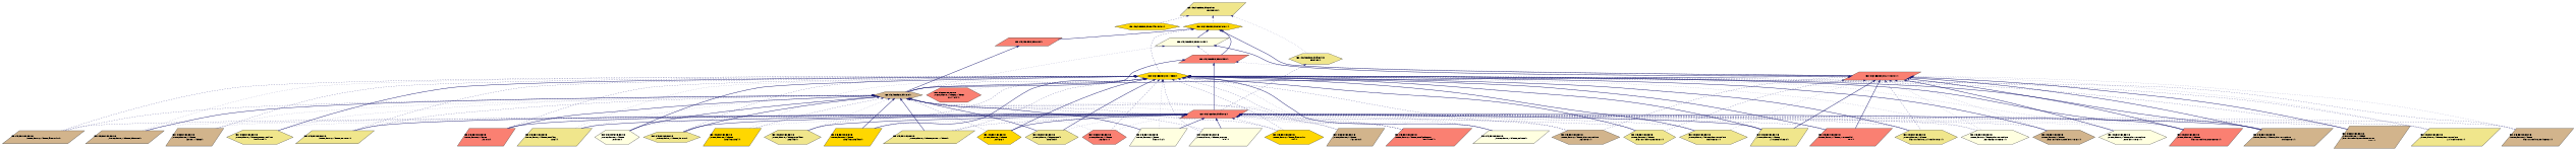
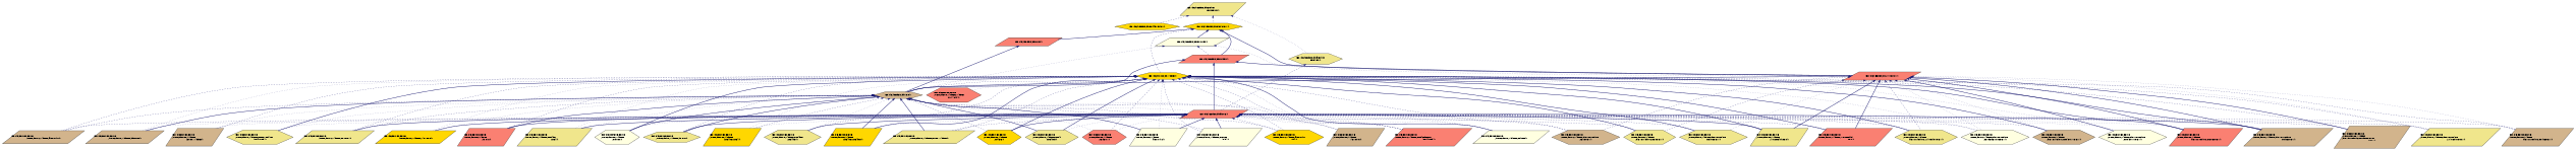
  digraph {
    node [color=black fillcolor=khaki fontname=Helvetica fontsize=10 shape=parallelogram style=filled]
    edge [color=midnightblue dir=back fontname=Helvetica fontsize=10 labelfontname=Helvetica labelfontsize=10 style=bold]
    n1 [fontcolor=black height=0.2 label="recycle/headers/bbEngine\lConstants.h" width=0.4]
    n2 [fillcolor=gold height=0.2 label="recycle/headers/bbConfiguration.h" shape=hexagon width=0.4]
    n3 [fillcolor=gold height=0.2 label="recycle/headers/bbDictionary.h" shape=hexagon width=0.4]
    n4 [height=0.2 label="recycle/headers/bbGraphics\lSettings.h" shape=hexagon width=0.4]
    n5 [fillcolor=salmon height=0.2 label="recycle/headers/bbAnimation.h" width=0.4]
    n6 [fillcolor=salmon height=0.2 label="recycle/headers/bbFonts.h" width=0.4]
    n7 [fillcolor=salmon height=0.2 label="recycle/headers/bbSprites.h" width=0.4]
    n8 [fillcolor=lightyellow height=0.2 label="recycle/headers/bbTextures.h" width=0.4]
-   n9 [fillcolor=gold height=0.2 label="recycle/headers/bbWidget.h" shape=hexagon width=0.4]
+   n9 [fillcolor=gold height=0.2 label="recycle/bbMap/bbWidget.h" shape=hexagon width=0.4]
    n10 [fillcolor=salmon height=0.2 label="recycle/headers/bbGame.h" width=0.4]
    n11 [fillcolor=salmon height=0.2 label="recycle/games/game\l/maps/demo/widgets/MouseClick\lText.h" width=0.4]
    n12 [height=0.2 label="recycle/games/game\l/maps/demo/widgets/drawFunctions\l/AnimationDraw.h" width=0.4]
    n13 [fillcolor=lightyellow height=0.2 label="recycle/games/game\l/maps/demo/widgets/drawFunctions\l/CoolDownDraw.h" shape=hexagon width=0.4]
    n14 [height=0.2 label="recycle/games/game\l/maps/demo/widgets/drawFunctions\l/FrameDraw.h" shape=hexagon width=0.4]
    n15 [fillcolor=lightyellow height=0.2 label="recycle/games/game\l/maps/demo/widgets/drawFunctions\l/RenderTextureDraw.h" shape=hexagon width=0.4]
    n16 [fillcolor=tan height=0.2 label="recycle/games/game\l/maps/demo/widgets/drawFunctions\l/SpriteDraw.h" width=0.4]
    n17 [fillcolor=tan height=0.2 label="recycle/games/game\l/maps/demo/widgets/drawFunctions\l/TextDraw.h" shape=hexagon width=0.4]
    n18 [height=0.2 label="recycle/games/game\l/maps/demo2/widgets\l/MouseClickText.h" width=0.4]
    n19 [height=0.2 label="recycle/games/game\l/maps/demo2/widgets\l/drawFunctions/AnimationDraw.h" shape=hexagon width=0.4]
    n20 [fillcolor=tan height=0.2 label="recycle/games/game\l/maps/demo2/widgets\l/drawFunctions/CoolDownDraw.h" shape=hexagon width=0.4]
    n21 [fillcolor=salmon height=0.2 label="recycle/games/game\l/maps/demo2/widgets\l/drawFunctions/FrameDraw.h" width=0.4]
    n22 [fillcolor=tan height=0.2 label="recycle/games/game\l/maps/demo2/widgets\l/drawFunctions/RenderTexture\lDraw.h" width=0.4]
    n23 [fillcolor=tan height=0.2 label="recycle/games/game\l/maps/demo2/widgets\l/drawFunctions/SpriteDraw.h" width=0.4]
    n24 [height=0.2 label="recycle/games/game\l/maps/demo2/widgets\l/drawFunctions/TextDraw.h" shape=hexagon width=0.4]
    n25 [height=0.2 label="recycle/games/game\l/maps/demo/widgets/emptyWidget.h" width=0.4]
    n26 [fillcolor=gold height=0.2 label="recycle/games/game\l/maps/demo/widgets/fireworks\l(old).h" shape=hexagon width=0.4]
    n27 [fillcolor=tan height=0.2 label="recycle/games/game\l/maps/demo/widgets/fireworks.h" width=0.4]
    n28 [height=0.2 label="recycle/games/game\l/maps/demo/widgets/layout.h" shape=hexagon width=0.4]
    n29 [fillcolor=lightyellow height=0.2 label="recycle/games/game\l/maps/demo/widgets/prompt\l(old).h" width=0.4]
    n30 [fillcolor=tan height=0.2 label="recycle/games/game\l/maps/demo/widgets/bbFonts.h" width=0.4]
    n31 [fillcolor=salmon height=0.2 label="recycle/games/game\l/maps/demo/widgets/spellSelector\l(confused).h" width=0.4]
    n32 [height=0.2 label="recycle/games/game\l/maps/demo/widgets/spellbar\l/spell.h" width=0.4]
    n33 [height=0.2 label="recycle/games/game\l/maps/demo/widgets/spellbar\l/spellbar.h" shape=hexagon width=0.4]
    n34 [height=0.2 label="recycle/games/game\l/maps/demo/widgets/spells\l/spellbar.h" shape=hexagon width=0.4]
    n35 [fillcolor=lightyellow height=0.2 label="recycle/games/game\l/maps/demo/widgets/sphere.h" width=0.4]
    n36 [height=0.2 label="recycle/games/game\l/maps/demo/widgets/stateMachine\l(confused).h" shape=hexagon width=0.4]
    n37 [height=0.2 label="recycle/games/game\l/maps/demo/widgets/textBox.h" width=0.4]
+   n38 [fillcolor=gold height=0.2 label="recycle/games/game\l/maps/demo/widgets/viewport.h" width=0.4]
    n39 [fillcolor=tan height=0.2 label="recycle/games/game\l/maps/demo2/widgets\l/emptyWidget.h" width=0.4]
    n40 [fillcolor=lightyellow height=0.2 label="recycle/games/game\l/maps/demo2/widgets\l/fireworks.h" width=0.4]
    n41 [fillcolor=salmon height=0.2 label="recycle/games/game\l/maps/demo2/widgets\l/layout.h" width=0.4]
    n42 [fillcolor=lightyellow height=0.2 label="recycle/bbGame/game\l/maps/demo2/widgets\l/prompt.h" shape=hexagon width=0.4]
    n43 [fillcolor=gold height=0.2 label="recycle/games/game\l/maps/demo2/widgets\l/spellbar/spell.h" width=0.4]
    n44 [fillcolor=gold height=0.2 label="recycle/games/game\l/maps/demo2/widgets\l/spellbar/spellbar.h" width=0.4]
    n45 [fillcolor=gold height=0.2 label="recycle/games/game\l/maps/demo2/widgets\l/sphere.h" shape=hexagon width=0.4]
    n46 [fillcolor=salmon height=0.2 label="recycle/games/game\l/maps/demo2/widgets\l/textBox.h" shape=hexagon width=0.4]
    n47 [fillcolor=tan height=0.2 label="recycle/games/game\l/maps/demo2/widgets\l/viewport.h" width=0.4]
    n48 [fillcolor=tan height=0.2 label="recycle/headers/bbMap.h" shape=hexagon width=0.4]
    n49 [fillcolor=salmon height=0.2 label="recycle/games/game\l/maps/demo/widgets/widget\l_null(old).h" shape=hexagon width=0.4]
    n1 -> n2 [style=dashed]
    n1 -> n3 [style=dashed]
    n1 -> n4 [style=dotted]
    n3 -> n5
    n3 -> n6
    n3 -> n7
    n3 -> n8
    n3 -> n9 [style=dashed]
    n4 -> n10 [style=dashed]
    n5 -> n11
    n5 -> n12 [style=dotted]
    n5 -> n13
    n5 -> n14 [style=dotted]
    n5 -> n15 [style=dotted]
    n5 -> n16
    n5 -> n17 [style=dashed]
    n5 -> n18
    n5 -> n19 [style=dashed]
    n5 -> n20 [style=dotted]
    n5 -> n21
    n5 -> n22
    n5 -> n23 [style=dotted]
    n5 -> n24 [style=dashed]
    n5 -> n48
    n6 -> n48
-   n7 -> n5 [style=dotted]
+   n7 -> n5
    n7 -> n10
    n7 -> n48
-   n8 -> n5
+   n8 -> n5 [style=dotted]
    n8 -> n7 [style=dashed]
    n8 -> n48 [style=dotted]
    n9 -> n11
    n9 -> n12 [style=dashed]
    n9 -> n13 [style=dotted]
    n9 -> n14
    n9 -> n15 [style=dotted]
    n9 -> n16
    n9 -> n17 [style=dashed]
    n9 -> n18
    n9 -> n19
    n9 -> n20
    n9 -> n21
    n9 -> n22 [style=dashed]
    n9 -> n23 [style=dashed]
    n9 -> n24
    n9 -> n25 [style=dashed]
    n9 -> n26 [style=dashed]
    n9 -> n27 [style=dashed]
    n9 -> n28 [style=dashed]
    n9 -> n29 [style=dashed]
    n9 -> n30 [style=dotted]
    n9 -> n31 [style=dotted]
    n9 -> n32 [style=dotted]
    n9 -> n33 [style=dashed]
    n9 -> n34
    n9 -> n35
    n9 -> n36
    n9 -> n37 [style=dashed]
+   n9 -> n38 [style=dotted]
    n9 -> n39 [style=dashed]
    n9 -> n40 [style=dotted]
    n9 -> n41 [style=dashed]
    n9 -> n42
    n9 -> n43 [style=dotted]
    n9 -> n44
    n9 -> n45
    n9 -> n46 [style=dashed]
    n9 -> n47 [style=dashed]
    n9 -> n48 [style=dashed]
    n9 -> n49 [style=dotted]
    n10 -> n11 [style=dashed]
    n10 -> n12 [style=dashed]
    n10 -> n13 [style=dotted]
    n10 -> n14 [style=dashed]
    n10 -> n15 [style=dashed]
    n10 -> n16
    n10 -> n17 [style=dashed]
    n10 -> n18
    n10 -> n19 [style=dashed]
    n10 -> n20 [style=dashed]
    n10 -> n21 [style=dotted]
    n10 -> n22 [style=dashed]
    n10 -> n23 [style=dashed]
    n10 -> n24 [style=dashed]
    n10 -> n25 [style=dashed]
    n10 -> n26 [style=dashed]
    n10 -> n27 [style=dashed]
    n10 -> n28
    n10 -> n29
    n10 -> n30 [style=dotted]
    n10 -> n31 [style=dashed]
    n10 -> n32
    n10 -> n33
    n10 -> n34 [style=dotted]
    n10 -> n35 [style=dotted]
    n10 -> n36 [style=dotted]
    n10 -> n37
+   n10 -> n38
    n10 -> n39 [style=dotted]
    n10 -> n40
    n10 -> n41
    n10 -> n42 [style=dotted]
    n10 -> n43 [style=dotted]
    n10 -> n44 [style=dotted]
    n10 -> n45
    n10 -> n46 [style=dotted]
    n10 -> n47 [style=dotted]
    n48 -> n10 [style=dotted]
    n48 -> n25
    n48 -> n26 [style=dashed]
    n48 -> n27 [style=dashed]
    n48 -> n28
    n48 -> n29 [style=dashed]
    n48 -> n30
    n48 -> n31 [style=dashed]
    n48 -> n32 [style=dotted]
    n48 -> n33 [style=dotted]
    n48 -> n34
    n48 -> n35 [style=dotted]
    n48 -> n36 [style=dotted]
    n48 -> n37 [style=dashed]
+   n48 -> n38 [style=dotted]
    n48 -> n39 [style=dotted]
    n48 -> n40
    n48 -> n41
    n48 -> n42
    n48 -> n43 [style=dashed]
    n48 -> n44
    n48 -> n45 [style=dashed]
    n48 -> n46 [style=dotted]
    n48 -> n47 [style=dotted]
  }
